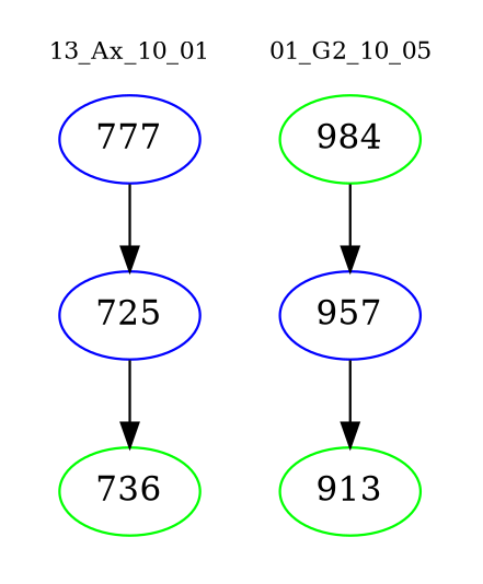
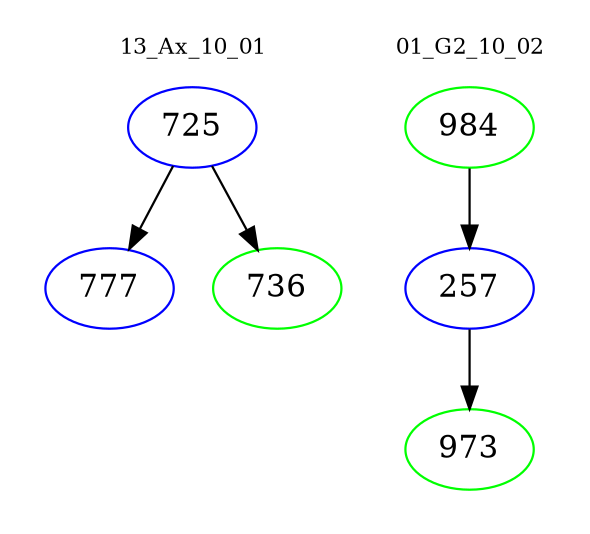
  digraph {
    node [color=blue]
    edge [color=black]
    n1 [label=725]
    n2 [label=777]
    n3 [color=green label=736]
-   n4 [label=957]
+   n4 [label=257]
    n5 [color=green label=984]
-   n6 [color=green label=913]
+   n6 [color=green label=973]
    subgraph cluster_1 {
      color=white
      fontsize=10
      label="13_Ax_10_01"
      n1
      n2
      n3
    }
    subgraph cluster_2 {
      color=white
      fontsize=10
-     label="01_G2_10_05"
+     label="01_G2_10_02"
      n4
      n5
      n6
    }
-   n2 -> n1
+   n1 -> n2
    n1 -> n3
    n4 -> n6
    n5 -> n4
  }
